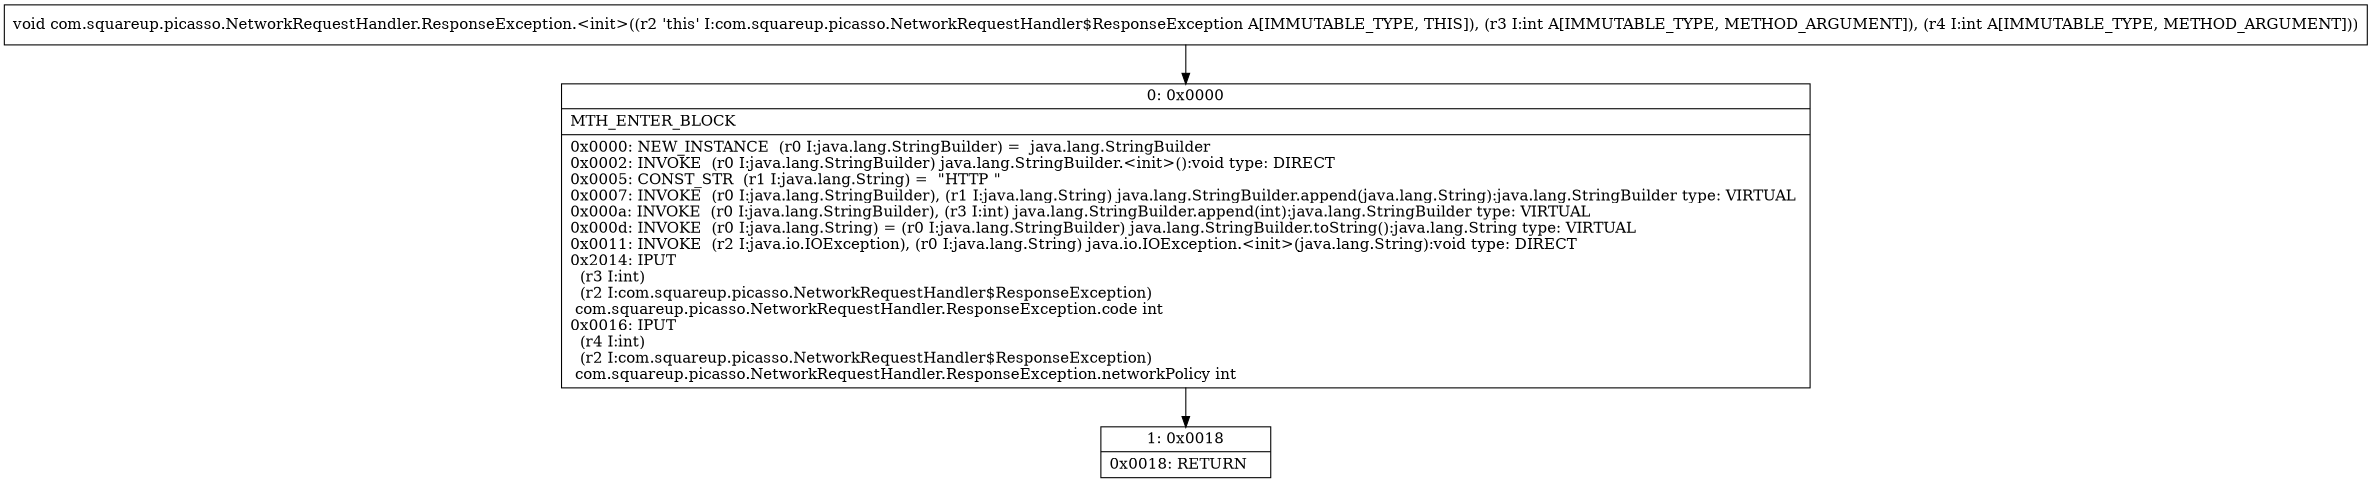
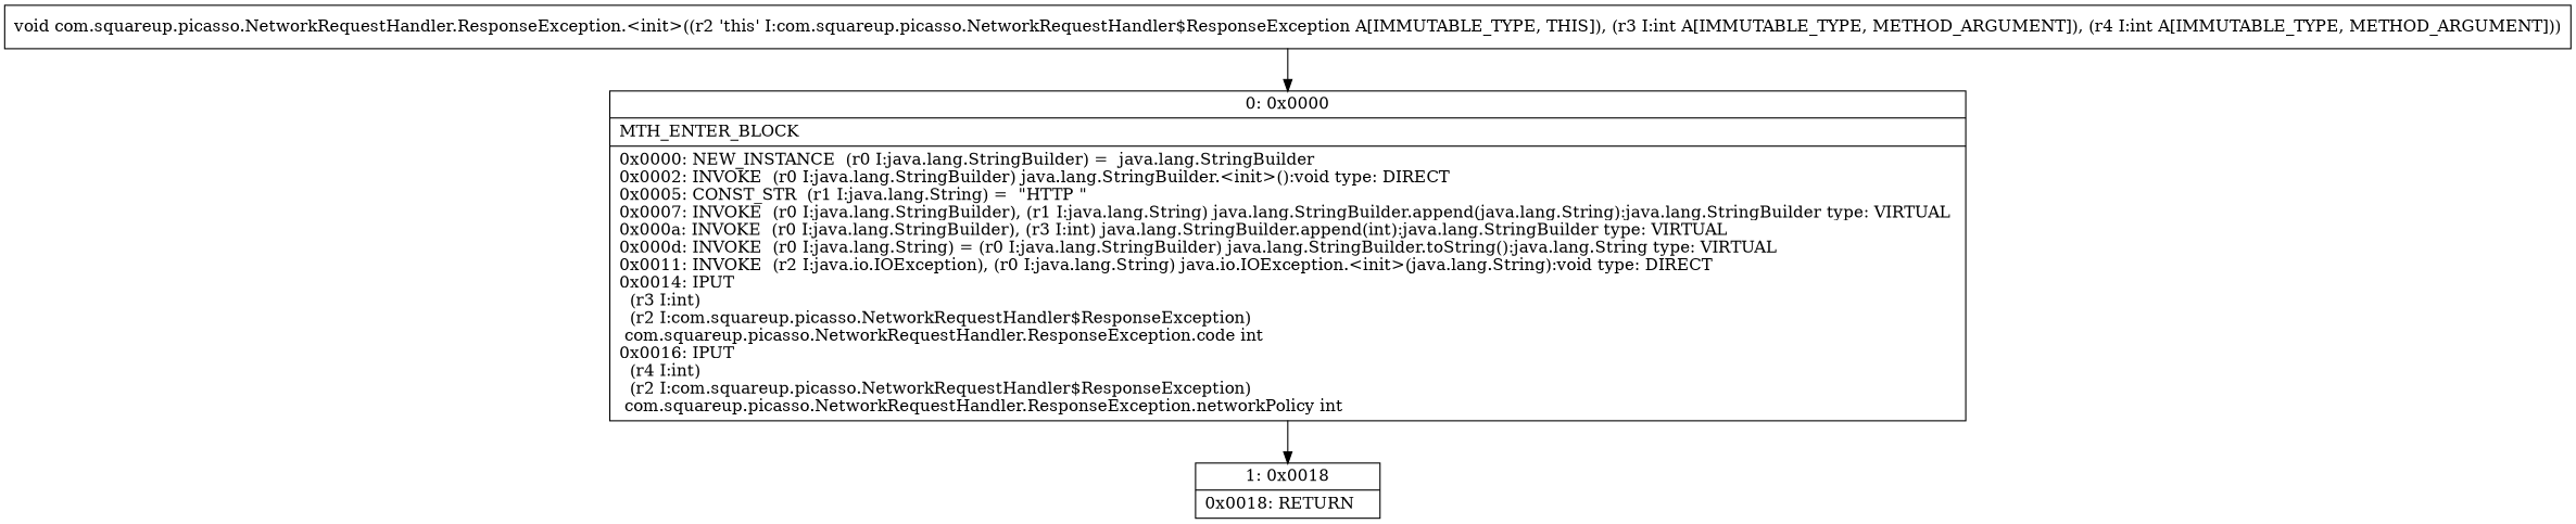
  digraph {
    node [shape=record]
-   n1 [label="{0\:\ 0x0000|MTH_ENTER_BLOCK\l|0x0000: NEW_INSTANCE  (r0 I:java.lang.StringBuilder) =  java.lang.StringBuilder \l0x0002: INVOKE  (r0 I:java.lang.StringBuilder) java.lang.StringBuilder.\<init\>():void type: DIRECT \l0x0005: CONST_STR  (r1 I:java.lang.String) =  \"HTTP \" \l0x0007: INVOKE  (r0 I:java.lang.StringBuilder), (r1 I:java.lang.String) java.lang.StringBuilder.append(java.lang.String):java.lang.StringBuilder type: VIRTUAL \l0x000a: INVOKE  (r0 I:java.lang.StringBuilder), (r3 I:int) java.lang.StringBuilder.append(int):java.lang.StringBuilder type: VIRTUAL \l0x000d: INVOKE  (r0 I:java.lang.String) = (r0 I:java.lang.StringBuilder) java.lang.StringBuilder.toString():java.lang.String type: VIRTUAL \l0x0011: INVOKE  (r2 I:java.io.IOException), (r0 I:java.lang.String) java.io.IOException.\<init\>(java.lang.String):void type: DIRECT \l0x2014: IPUT  \l  (r3 I:int)\l  (r2 I:com.squareup.picasso.NetworkRequestHandler$ResponseException)\l com.squareup.picasso.NetworkRequestHandler.ResponseException.code int \l0x0016: IPUT  \l  (r4 I:int)\l  (r2 I:com.squareup.picasso.NetworkRequestHandler$ResponseException)\l com.squareup.picasso.NetworkRequestHandler.ResponseException.networkPolicy int \l}"]
+   n1 [label="{0\:\ 0x0000|MTH_ENTER_BLOCK\l|0x0000: NEW_INSTANCE  (r0 I:java.lang.StringBuilder) =  java.lang.StringBuilder \l0x0002: INVOKE  (r0 I:java.lang.StringBuilder) java.lang.StringBuilder.\<init\>():void type: DIRECT \l0x0005: CONST_STR  (r1 I:java.lang.String) =  \"HTTP \" \l0x0007: INVOKE  (r0 I:java.lang.StringBuilder), (r1 I:java.lang.String) java.lang.StringBuilder.append(java.lang.String):java.lang.StringBuilder type: VIRTUAL \l0x000a: INVOKE  (r0 I:java.lang.StringBuilder), (r3 I:int) java.lang.StringBuilder.append(int):java.lang.StringBuilder type: VIRTUAL \l0x000d: INVOKE  (r0 I:java.lang.String) = (r0 I:java.lang.StringBuilder) java.lang.StringBuilder.toString():java.lang.String type: VIRTUAL \l0x0011: INVOKE  (r2 I:java.io.IOException), (r0 I:java.lang.String) java.io.IOException.\<init\>(java.lang.String):void type: DIRECT \l0x0014: IPUT  \l  (r3 I:int)\l  (r2 I:com.squareup.picasso.NetworkRequestHandler$ResponseException)\l com.squareup.picasso.NetworkRequestHandler.ResponseException.code int \l0x0016: IPUT  \l  (r4 I:int)\l  (r2 I:com.squareup.picasso.NetworkRequestHandler$ResponseException)\l com.squareup.picasso.NetworkRequestHandler.ResponseException.networkPolicy int \l}"]
    n2 [label="{1\:\ 0x0018|0x0018: RETURN   \l}"]
    n3 [label="{void com.squareup.picasso.NetworkRequestHandler.ResponseException.\<init\>((r2 'this' I:com.squareup.picasso.NetworkRequestHandler$ResponseException A[IMMUTABLE_TYPE, THIS]), (r3 I:int A[IMMUTABLE_TYPE, METHOD_ARGUMENT]), (r4 I:int A[IMMUTABLE_TYPE, METHOD_ARGUMENT])) }"]
    n1 -> n2
    n3 -> n1
  }
